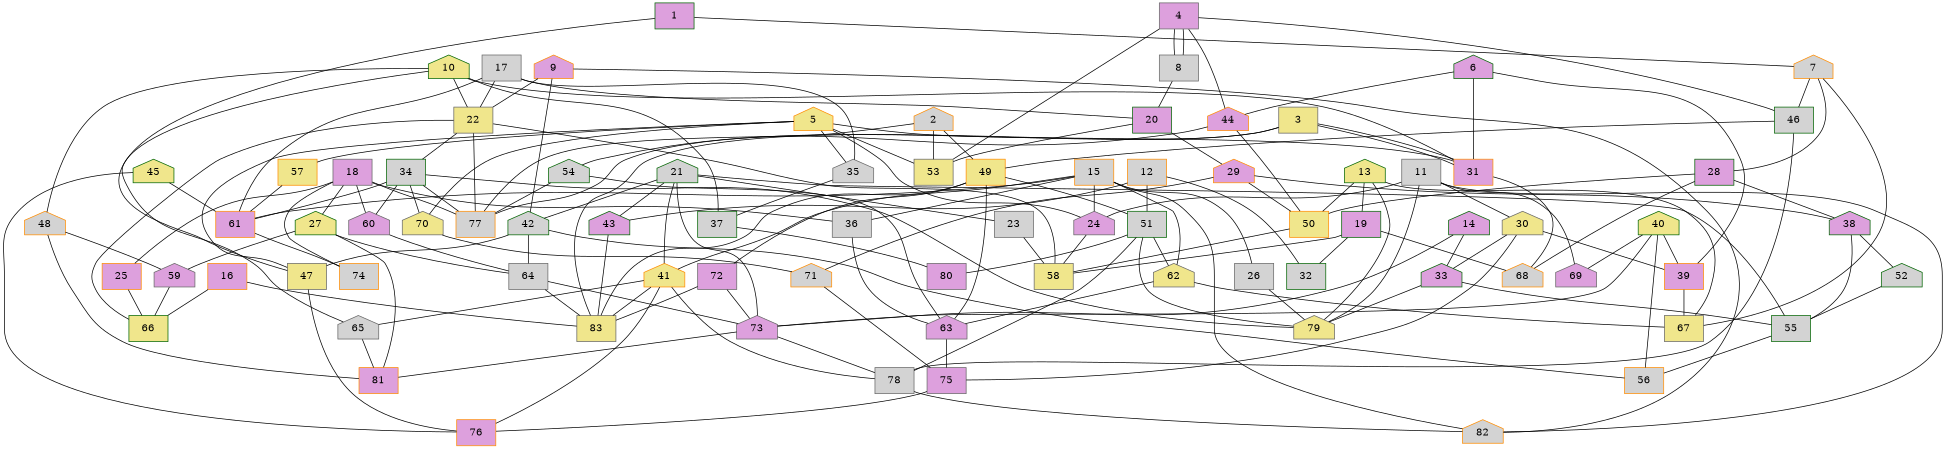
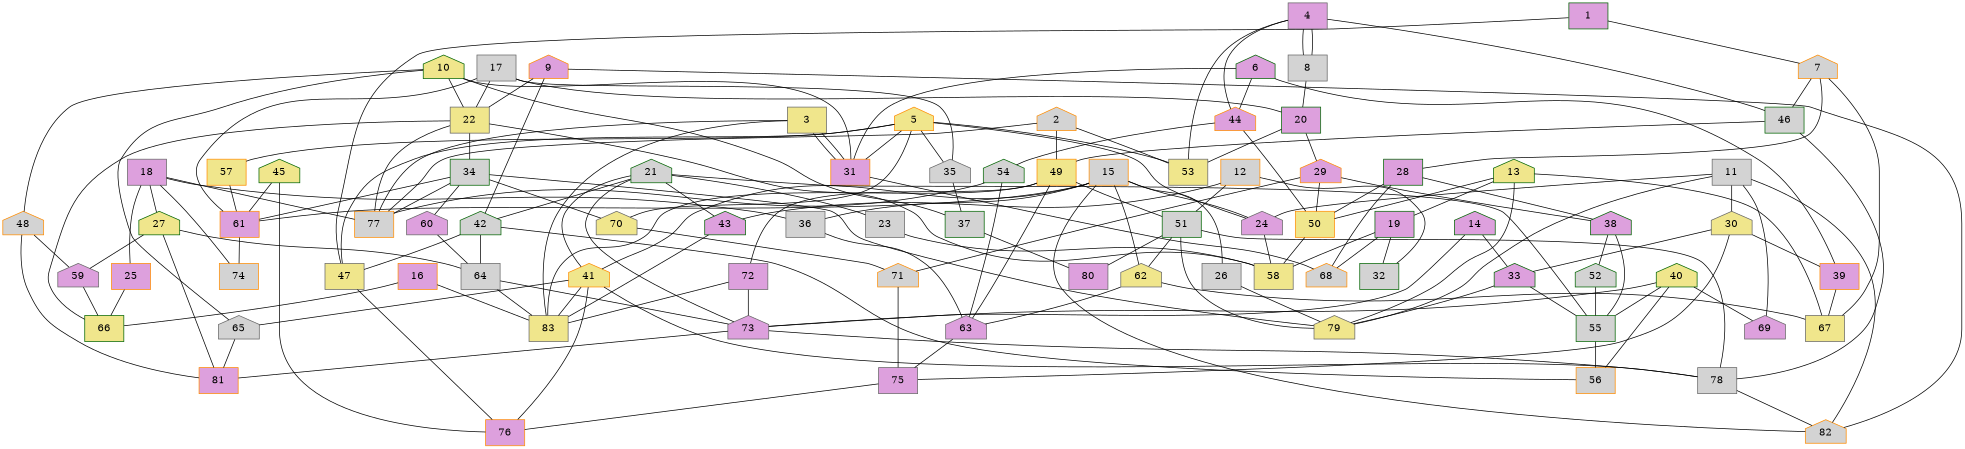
  graph {
    node [color=gray40 fillcolor=lightgrey shape=box style=filled]
    1 [color=darkgreen fillcolor=plum]
    7 [color=darkorange shape=house]
    47 [fillcolor=khaki]
    46 [color=darkgreen]
    28 [color=darkgreen fillcolor=plum]
    67 [fillcolor=khaki]
    76 [color=darkorange fillcolor=plum]
    2 [color=darkorange shape=house]
    49 [color=darkorange fillcolor=khaki]
    53 [fillcolor=khaki]
    77 [color=darkorange]
    83 [fillcolor=khaki]
    51 [color=darkgreen]
    63 [fillcolor=plum shape=house]
    72 [fillcolor=plum]
    3 [fillcolor=khaki]
    31 [color=darkorange fillcolor=plum]
    68 [color=darkorange shape=house]
    4 [fillcolor=plum]
    8
    44 [color=darkorange fillcolor=plum shape=house]
    20 [color=darkgreen fillcolor=plum]
    50 [color=darkorange fillcolor=khaki]
    54 [color=darkgreen shape=house]
    78
    5 [color=darkorange fillcolor=khaki shape=house]
    24 [fillcolor=plum shape=house]
    35 [shape=house]
    57 [color=darkorange fillcolor=khaki]
    70 [fillcolor=khaki shape=house]
    58 [fillcolor=khaki]
    37 [color=darkgreen]
    61 [color=darkorange fillcolor=plum]
    71 [color=darkorange shape=house]
    6 [color=darkgreen fillcolor=plum shape=house]
    39 [color=darkorange fillcolor=plum]
    38 [color=darkgreen fillcolor=plum shape=house]
    29 [color=darkorange fillcolor=plum shape=house]
    9 [color=darkorange fillcolor=plum shape=house]
    22 [fillcolor=khaki]
    42 [color=darkgreen shape=house]
    82 [color=darkorange shape=house]
    66 [color=darkgreen fillcolor=khaki]
    34 [color=darkgreen]
    64
    56 [color=darkorange]
    10 [color=darkgreen fillcolor=khaki shape=house]
    48 [color=darkorange shape=house]
    65 [shape=house]
    80 [fillcolor=plum]
    59 [fillcolor=plum shape=house]
    81 [color=darkorange fillcolor=plum]
    11
    30 [fillcolor=khaki shape=house]
    69 [fillcolor=plum shape=house]
    79 [fillcolor=khaki shape=house]
    33 [color=darkgreen fillcolor=plum shape=house]
    75 [fillcolor=plum]
    12 [color=darkorange]
    32 [color=darkgreen]
    43 [color=darkgreen fillcolor=plum shape=house]
    62 [fillcolor=khaki shape=house]
    13 [color=darkgreen fillcolor=khaki shape=house]
    19 [color=darkgreen fillcolor=plum]
    14 [color=darkgreen fillcolor=plum shape=house]
    73 [fillcolor=plum shape=house]
    55 [color=darkgreen]
    15 [color=darkorange]
    26
    36
    41 [color=darkorange fillcolor=khaki shape=house]
    74 [color=darkorange]
    16 [color=darkorange fillcolor=plum]
    17
    18 [fillcolor=plum]
    25 [color=darkorange fillcolor=plum]
    27 [color=darkgreen fillcolor=khaki shape=house]
    60 [fillcolor=plum shape=house]
    21 [color=darkgreen shape=house]
    23
    52 [color=darkgreen shape=house]
    40 [color=darkgreen fillcolor=khaki shape=house]
    45 [color=darkgreen fillcolor=khaki shape=house]
    1 -- 7
    1 -- 47
    7 -- 46
    7 -- 28
    7 -- 67
    47 -- 76
    46 -- 49
    46 -- 78
    28 -- 68
    28 -- 50
    28 -- 38
    2 -- 49
    2 -- 53
    2 -- 77
    49 -- 83
    49 -- 51
    49 -- 63
    49 -- 72
    51 -- 78
    51 -- 80
    51 -- 79
    51 -- 62
    63 -- 75
    72 -- 83
    72 -- 73
    3 -- 77
    3 -- 83
    3 -- 31
    3 -- 31
    31 -- 68
    4 -- 46
    4 -- 53
    4 -- 8
    4 -- 8
    4 -- 44
    8 -- 20
    44 -- 50
    44 -- 54
    20 -- 53
    20 -- 29
    50 -- 58
    54 -- 77
    54 -- 63
    78 -- 82
    5 -- 47
    5 -- 53
    5 -- 31
    5 -- 24
    5 -- 35
    5 -- 57
    5 -- 70
    24 -- 58
    35 -- 37
    57 -- 61
    70 -- 71
    37 -- 80
    61 -- 74
    71 -- 75
    6 -- 31
    6 -- 44
    6 -- 39
    39 -- 67
    38 -- 55
    38 -- 52
    29 -- 50
    29 -- 71
    29 -- 38
    9 -- 22
    9 -- 42
    9 -- 82
    22 -- 77
    22 -- 58
    22 -- 66
    22 -- 34
    42 -- 47
    42 -- 64
    42 -- 56
    34 -- 77
    34 -- 70
    34 -- 61
    34 -- 79
    34 -- 60
    64 -- 83
    64 -- 73
    10 -- 31
    10 -- 37
    10 -- 22
    10 -- 48
    10 -- 65
    48 -- 59
    48 -- 81
    65 -- 81
    59 -- 66
    11 -- 24
    11 -- 82
    11 -- 30
    11 -- 69
    11 -- 79
    30 -- 39
    30 -- 33
    30 -- 75
    33 -- 79
    33 -- 55
    75 -- 76
    12 -- 51
    12 -- 32
    12 -- 43
    43 -- 83
    62 -- 67
    62 -- 63
    13 -- 67
    13 -- 50
    13 -- 79
    13 -- 19
    19 -- 68
    19 -- 58
    19 -- 32
    14 -- 33
    14 -- 73
    73 -- 78
    73 -- 81
    55 -- 56
    15 -- 24
    15 -- 61
    15 -- 82
    15 -- 62
    15 -- 26
    15 -- 36
    15 -- 41
    26 -- 79
    36 -- 63
    41 -- 76
    41 -- 83
    41 -- 78
    41 -- 65
    16 -- 83
    16 -- 66
    17 -- 20
    17 -- 35
    17 -- 61
    17 -- 22
    18 -- 77
    18 -- 36
    18 -- 74
    18 -- 25
    18 -- 27
-   18 -- 60
    25 -- 66
    27 -- 64
    27 -- 59
    27 -- 81
    60 -- 64
    21 -- 42
    21 -- 43
    21 -- 73
    21 -- 55
    21 -- 41
    21 -- 23
    23 -- 58
    52 -- 55
    40 -- 56
    40 -- 69
    40 -- 73
-   40 -- 39
+   40 -- 55
    45 -- 76
    45 -- 61
  }
